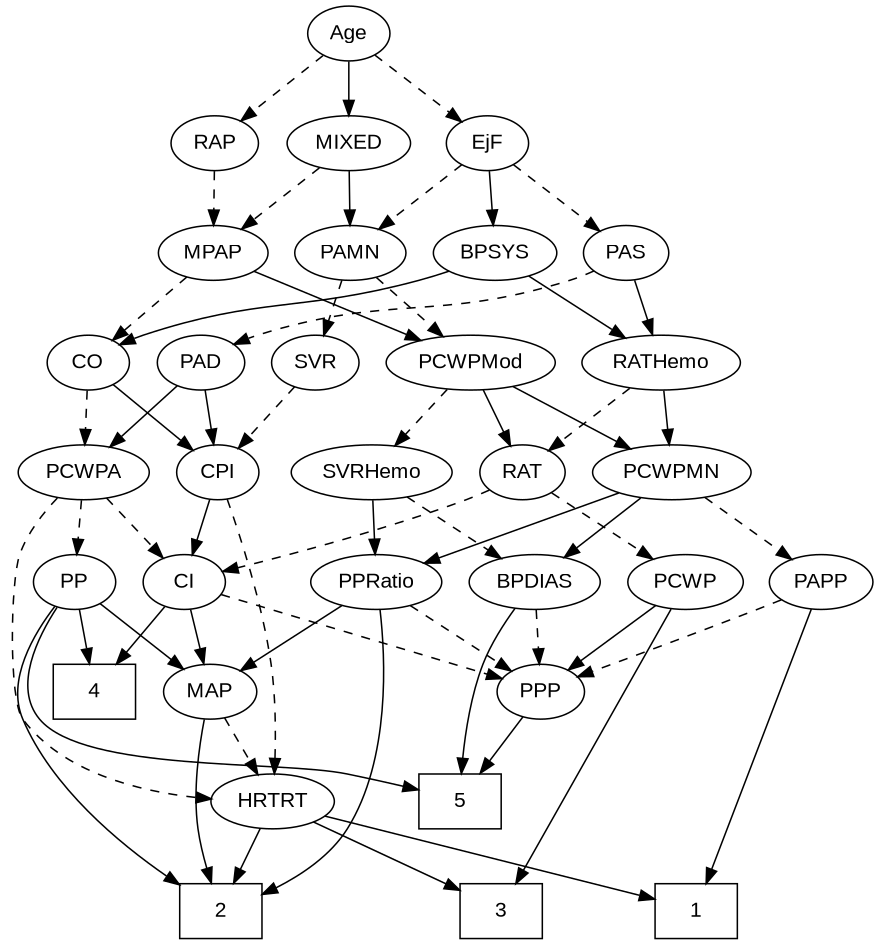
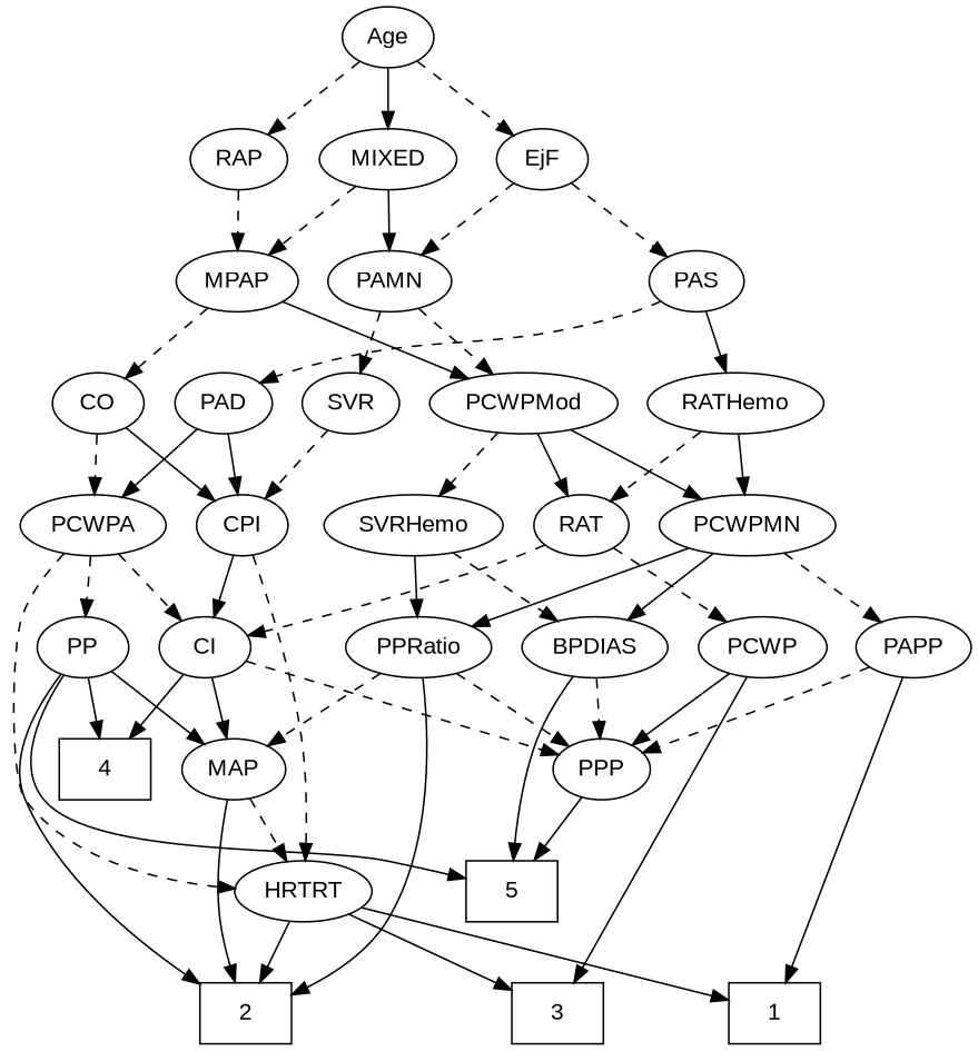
  strict digraph {
    fontname="Liberation Sans"
    node [fontname="Liberation Sans"]
    edge [fontname="Liberation Sans" style=solid]
    1 [height=0.5 shape=box width=0.75]
    2 [height=0.5 shape=box width=0.75]
    3 [height=0.5 shape=box width=0.75]
    4 [height=0.5 shape=box width=0.75]
    5 [height=0.5 shape=box width=0.75]
    Age [height=0.5 width=0.75]
    EjF [height=0.5 width=0.75]
    RAP [height=0.5 width=0.77632]
    MIXED [height=0.5 width=1.1193]
-   BPSYS [height=0.5 width=1.0471]
    PAS [height=0.5 width=0.75]
    PAMN [height=0.5 width=1.011]
    MPAP [height=0.5 width=0.97491]
    CO [height=0.5 width=0.75]
    RATHemo [height=0.5 width=1.3721]
    PAD [height=0.5 width=0.79437]
    PCWPMod [height=0.5 width=1.4443]
    SVR [height=0.5 width=0.77632]
    CPI [height=0.5 width=0.75]
    PCWPA [height=0.5 width=1.1555]
    RAT [height=0.5 width=0.75827]
    PCWPMN [height=0.5 width=1.3902]
    SVRHemo [height=0.5 width=1.3902]
    CI [height=0.5 width=0.75]
    HRTRT [height=0.5 width=1.1013]
    PP [height=0.5 width=0.75]
    PCWP [height=0.5 width=0.97491]
    BPDIAS [height=0.5 width=1.1735]
    PPRatio [height=0.5 width=1.1013]
    PAPP [height=0.5 width=0.88464]
    PPP [height=0.5 width=0.75]
    MAP [height=0.5 width=0.84854]
    Age -> EjF [style=dashed]
    Age -> RAP [style=dashed]
    Age -> MIXED
-   EjF -> BPSYS
    EjF -> PAS [style=dashed]
    EjF -> PAMN [style=dashed]
    RAP -> MPAP [style=dashed]
    MIXED -> PAMN
    MIXED -> MPAP [style=dashed]
-   BPSYS -> CO
-   BPSYS -> RATHemo
    PAS -> RATHemo
    PAS -> PAD [style=dashed]
    PAMN -> PCWPMod [style=dashed]
    PAMN -> SVR [style=dashed]
    MPAP -> CO [style=dashed]
    MPAP -> PCWPMod
    CO -> CPI
    CO -> PCWPA [style=dashed]
    RATHemo -> RAT [style=dashed]
    RATHemo -> PCWPMN
    PAD -> CPI
    PAD -> PCWPA
    PCWPMod -> RAT
    PCWPMod -> PCWPMN
    PCWPMod -> SVRHemo [style=dashed]
    SVR -> CPI [style=dashed]
    CPI -> CI
    CPI -> HRTRT [style=dashed]
    PCWPA -> CI [style=dashed]
    PCWPA -> HRTRT [style=dashed]
    PCWPA -> PP [style=dashed]
    RAT -> CI [style=dashed]
    RAT -> PCWP [style=dashed]
    PCWPMN -> BPDIAS
    PCWPMN -> PPRatio
    PCWPMN -> PAPP [style=dashed]
    SVRHemo -> BPDIAS [style=dashed]
    SVRHemo -> PPRatio
    CI -> 4
    CI -> PPP [style=dashed]
    CI -> MAP
    HRTRT -> 1
    HRTRT -> 2
    HRTRT -> 3
    PP -> 2
    PP -> 4
    PP -> 5
    PP -> MAP
    PCWP -> 3
    PCWP -> PPP
    BPDIAS -> 5
    BPDIAS -> PPP [style=dashed]
    PPRatio -> 2
    PPRatio -> PPP [style=dashed]
-   PPRatio -> MAP
+   PPRatio -> MAP [style=dashed]
    PAPP -> 1
    PAPP -> PPP [style=dashed]
    PPP -> 5
    MAP -> 2
    MAP -> HRTRT [style=dashed]
  }
